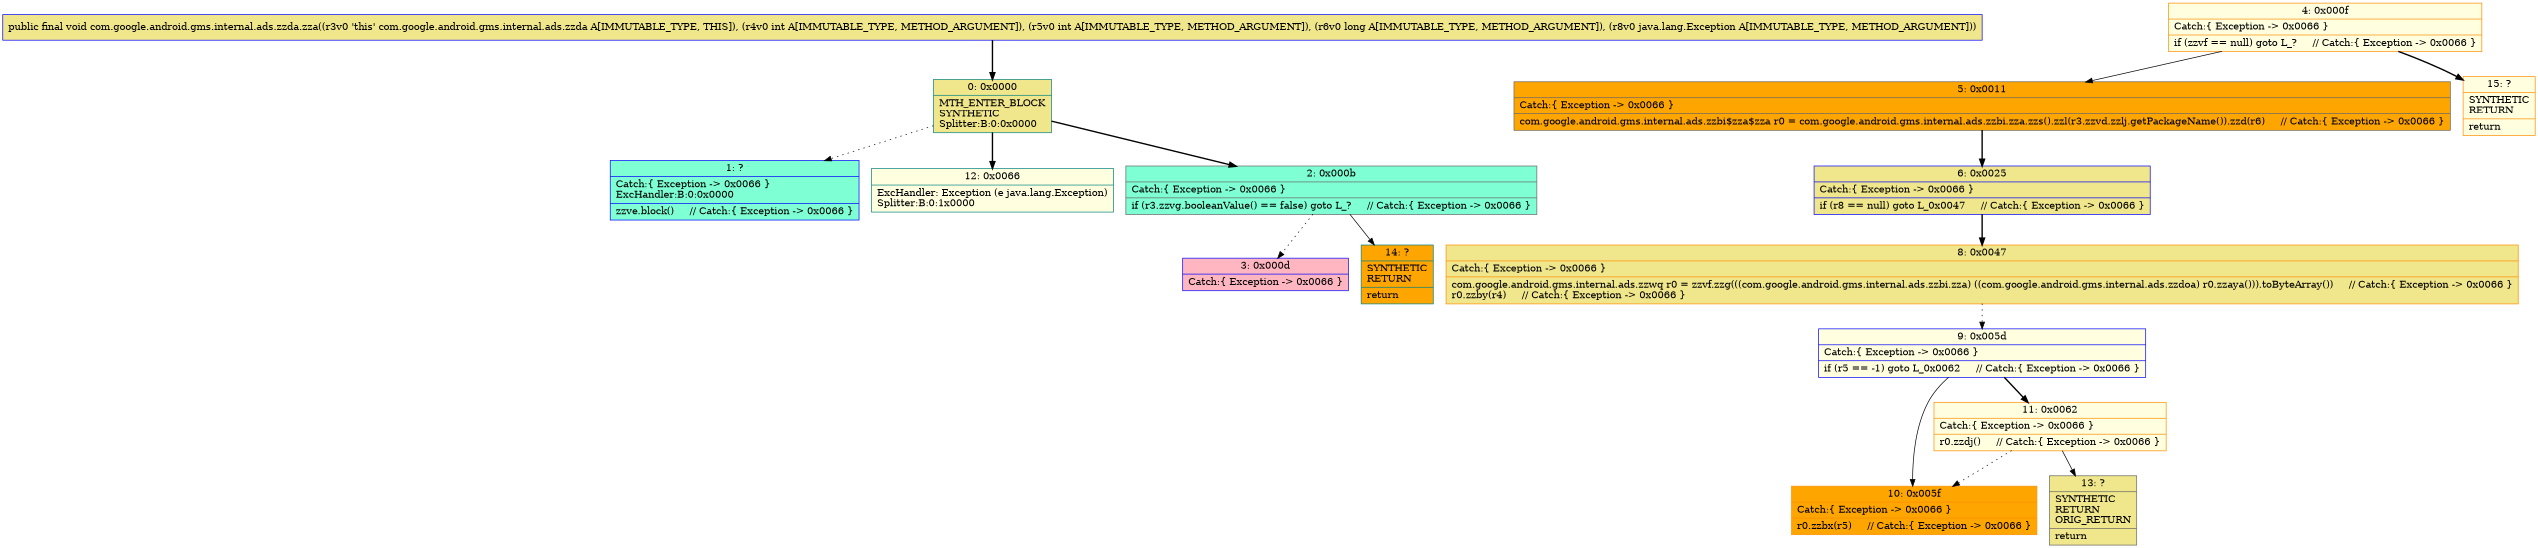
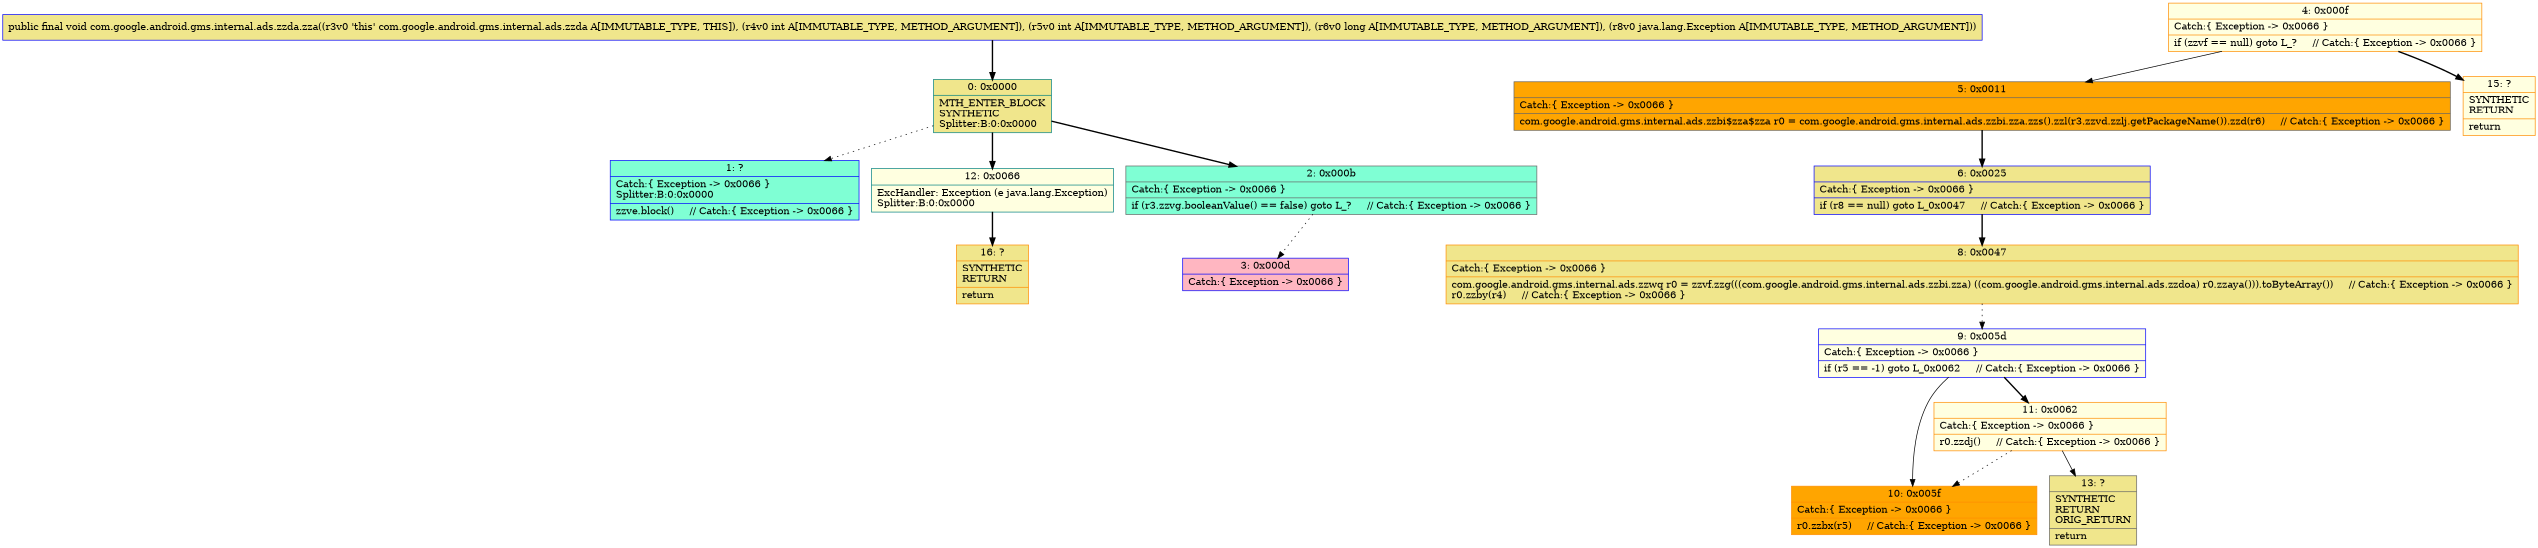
  digraph {
    node [color=darkorange fillcolor=khaki shape=record style=filled]
    edge [style=bold]
    n1 [color=teal label="{0\:\ 0x0000|MTH_ENTER_BLOCK\lSYNTHETIC\lSplitter:B:0:0x0000\l}"]
-   n2 [color=blue fillcolor=aquamarine label="{1\:\ ?|Catch:\{ Exception \-\> 0x0066 \}\lExcHandler:B:0:0x0000\l|zzve.block()     \/\/ Catch:\{ Exception \-\> 0x0066 \}\l}"]
-   n3 [color=teal fillcolor=lightyellow label="{12\:\ 0x0066|ExcHandler: Exception (e java.lang.Exception)\lSplitter:B:0:1x0000\l}"]
+   n2 [color=blue fillcolor=aquamarine label="{1\:\ ?|Catch:\{ Exception \-\> 0x0066 \}\lSplitter:B:0:0x0000\l|zzve.block()     \/\/ Catch:\{ Exception \-\> 0x0066 \}\l}"]
+   n3 [color=teal fillcolor=lightyellow label="{12\:\ 0x0066|ExcHandler: Exception (e java.lang.Exception)\lSplitter:B:0:0x0000\l}"]
    n4 [color=gray40 fillcolor=aquamarine label="{2\:\ 0x000b|Catch:\{ Exception \-\> 0x0066 \}\l|if (r3.zzvg.booleanValue() == false) goto L_?     \/\/ Catch:\{ Exception \-\> 0x0066 \}\l}"]
+   n5 [label="{16\:\ ?|SYNTHETIC\lRETURN\l|return\l}"]
    n6 [color=blue fillcolor=lightpink label="{3\:\ 0x000d|Catch:\{ Exception \-\> 0x0066 \}\l}"]
-   n7 [color=teal fillcolor=orange label="{14\:\ ?|SYNTHETIC\lRETURN\l|return\l}"]
    n8 [fillcolor=lightyellow label="{4\:\ 0x000f|Catch:\{ Exception \-\> 0x0066 \}\l|if (zzvf == null) goto L_?     \/\/ Catch:\{ Exception \-\> 0x0066 \}\l}"]
    n9 [color=gray40 fillcolor=orange label="{5\:\ 0x0011|Catch:\{ Exception \-\> 0x0066 \}\l|com.google.android.gms.internal.ads.zzbi$zza$zza r0 = com.google.android.gms.internal.ads.zzbi.zza.zzs().zzl(r3.zzvd.zzlj.getPackageName()).zzd(r6)     \/\/ Catch:\{ Exception \-\> 0x0066 \}\l}"]
    n10 [fillcolor=lightyellow label="{15\:\ ?|SYNTHETIC\lRETURN\l|return\l}"]
    n11 [color=blue label="{6\:\ 0x0025|Catch:\{ Exception \-\> 0x0066 \}\l|if (r8 == null) goto L_0x0047     \/\/ Catch:\{ Exception \-\> 0x0066 \}\l}"]
    n12 [label="{8\:\ 0x0047|Catch:\{ Exception \-\> 0x0066 \}\l|com.google.android.gms.internal.ads.zzwq r0 = zzvf.zzg(((com.google.android.gms.internal.ads.zzbi.zza) ((com.google.android.gms.internal.ads.zzdoa) r0.zzaya())).toByteArray())     \/\/ Catch:\{ Exception \-\> 0x0066 \}\lr0.zzby(r4)     \/\/ Catch:\{ Exception \-\> 0x0066 \}\l}"]
    n13 [color=blue fillcolor=lightyellow label="{9\:\ 0x005d|Catch:\{ Exception \-\> 0x0066 \}\l|if (r5 == \-1) goto L_0x0062     \/\/ Catch:\{ Exception \-\> 0x0066 \}\l}"]
    n14 [fillcolor=orange label="{10\:\ 0x005f|Catch:\{ Exception \-\> 0x0066 \}\l|r0.zzbx(r5)     \/\/ Catch:\{ Exception \-\> 0x0066 \}\l}"]
    n15 [fillcolor=lightyellow label="{11\:\ 0x0062|Catch:\{ Exception \-\> 0x0066 \}\l|r0.zzdj()     \/\/ Catch:\{ Exception \-\> 0x0066 \}\l}"]
    n16 [color=gray40 label="{13\:\ ?|SYNTHETIC\lRETURN\lORIG_RETURN\l|return\l}"]
    n17 [color=blue label="{public final void com.google.android.gms.internal.ads.zzda.zza((r3v0 'this' com.google.android.gms.internal.ads.zzda A[IMMUTABLE_TYPE, THIS]), (r4v0 int A[IMMUTABLE_TYPE, METHOD_ARGUMENT]), (r5v0 int A[IMMUTABLE_TYPE, METHOD_ARGUMENT]), (r6v0 long A[IMMUTABLE_TYPE, METHOD_ARGUMENT]), (r8v0 java.lang.Exception A[IMMUTABLE_TYPE, METHOD_ARGUMENT])) }"]
    n1 -> n2 [style=dotted]
    n1 -> n3
    n1 -> n4
+   n3 -> n5
    n4 -> n6 [style=dotted]
-   n4 -> n7 [style=solid]
    n8 -> n9 [style=solid]
    n8 -> n10
    n9 -> n11
    n11 -> n12
    n12 -> n13 [style=dotted]
    n13 -> n14 [style=solid]
    n13 -> n15
    n15 -> n14 [style=dotted]
    n15 -> n16 [style=solid]
    n17 -> n1
  }
